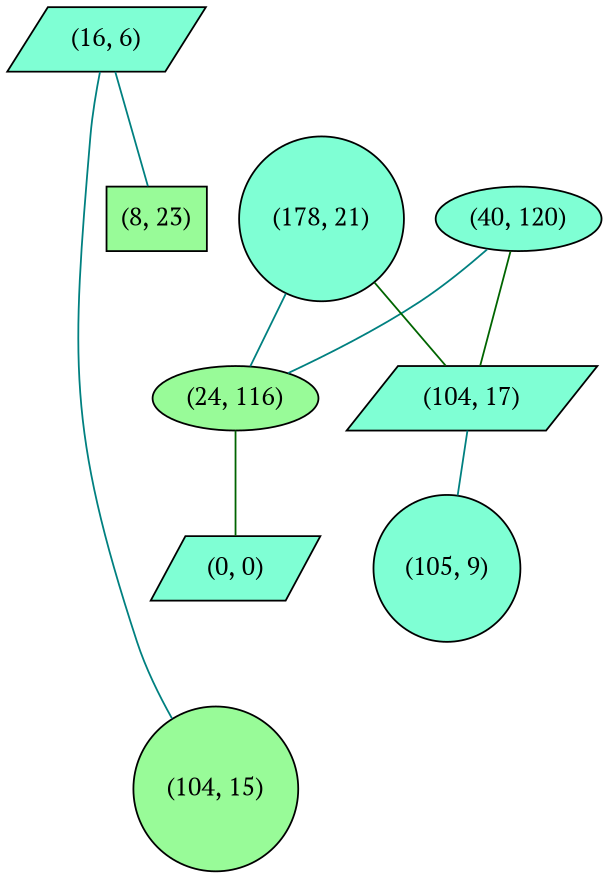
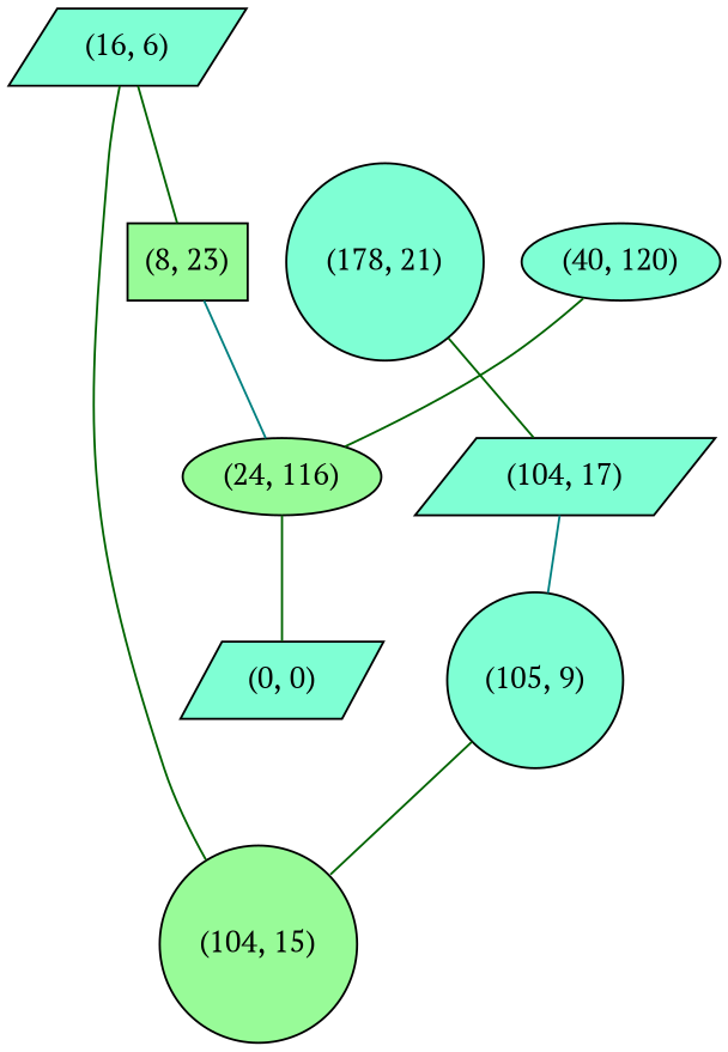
  graph {
    fontname="PT Serif"
    node [fillcolor=aquamarine fontname="PT Serif" shape=parallelogram style=filled]
    edge [color=darkgreen fontname="PT Serif" weight=1]
    "(8, 23)" [fillcolor=palegreen shape=box]
    "(16, 6)"
    "(104, 15)" [fillcolor=palegreen shape=circle]
    "(24, 116)" [fillcolor=palegreen shape=ellipse]
    "(40, 120)" [shape=ellipse]
    "(104, 17)"
    "(105, 9)" [shape=circle]
    "(0, 0)"
    n9 [label="(178, 21)" shape=circle]
-   n9 -- "(24, 116)" [color=teal]
-   "(16, 6)" -- "(8, 23)" [color=teal]
-   "(16, 6)" -- "(104, 15)" [color=teal]
+   "(8, 23)" -- "(24, 116)" [color=teal]
+   "(16, 6)" -- "(8, 23)"
+   "(16, 6)" -- "(104, 15)"
    "(24, 116)" -- "(0, 0)" [weight=4]
-   "(40, 120)" -- "(24, 116)" [color=teal]
-   "(40, 120)" -- "(104, 17)"
+   "(40, 120)" -- "(24, 116)"
    "(104, 17)" -- "(105, 9)" [color=teal]
+   "(105, 9)" -- "(104, 15)"
    n9 -- "(104, 17)"
  }
